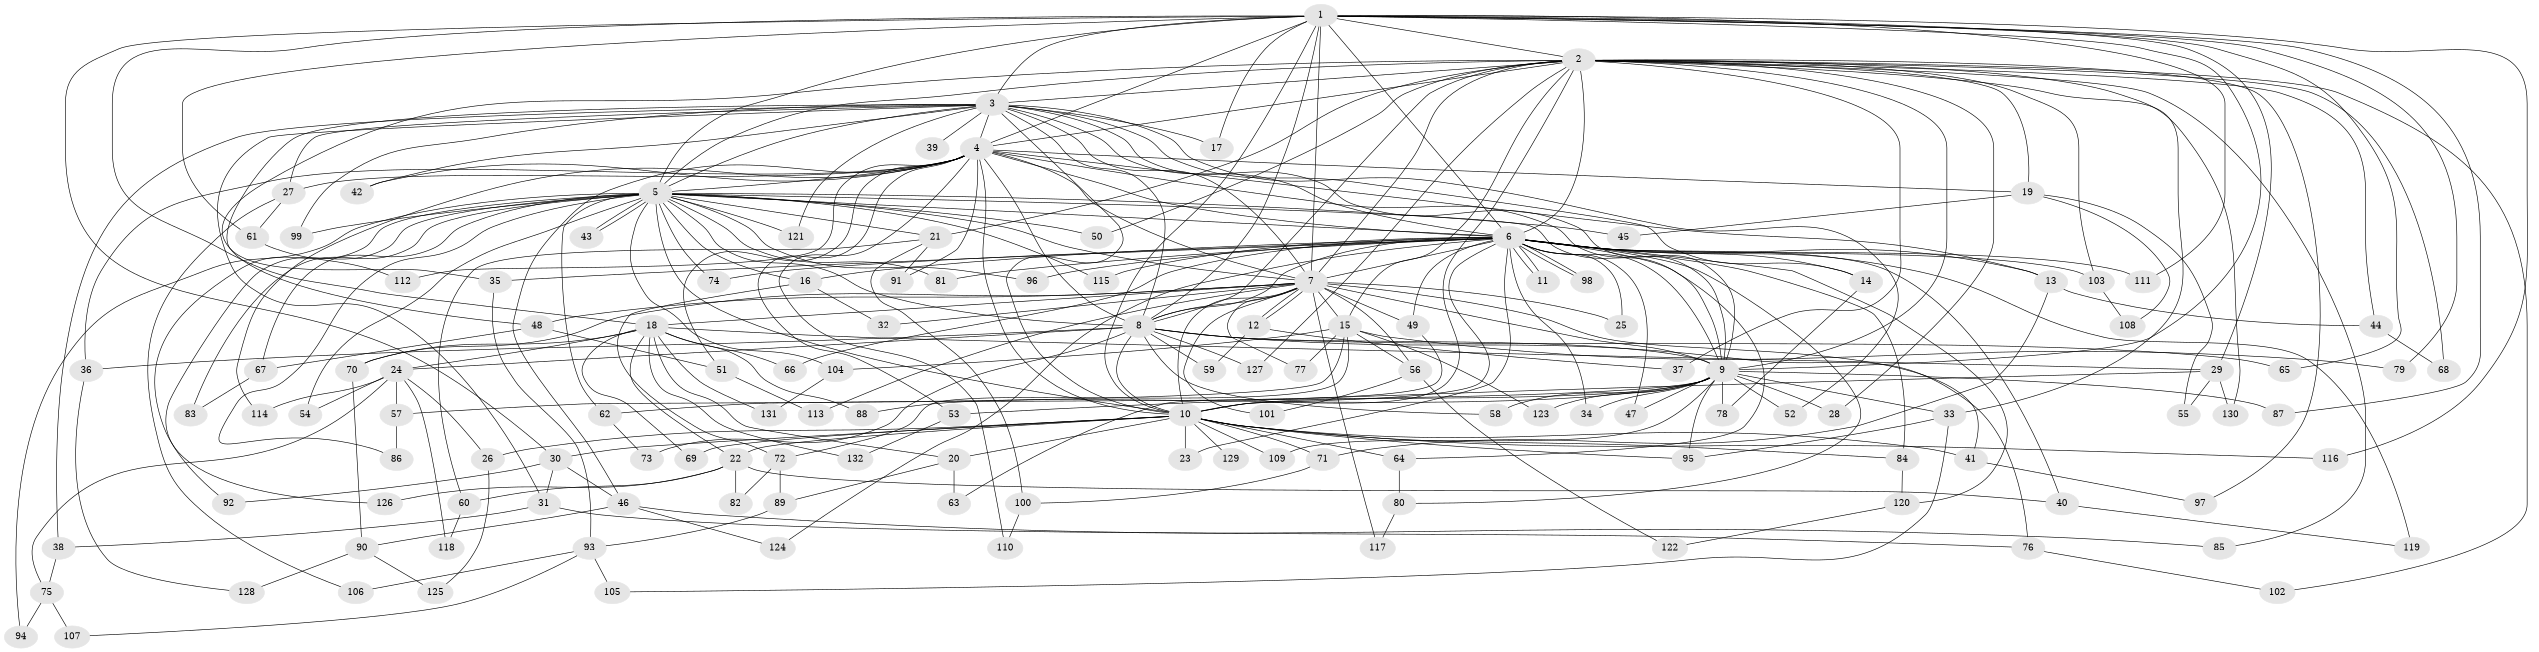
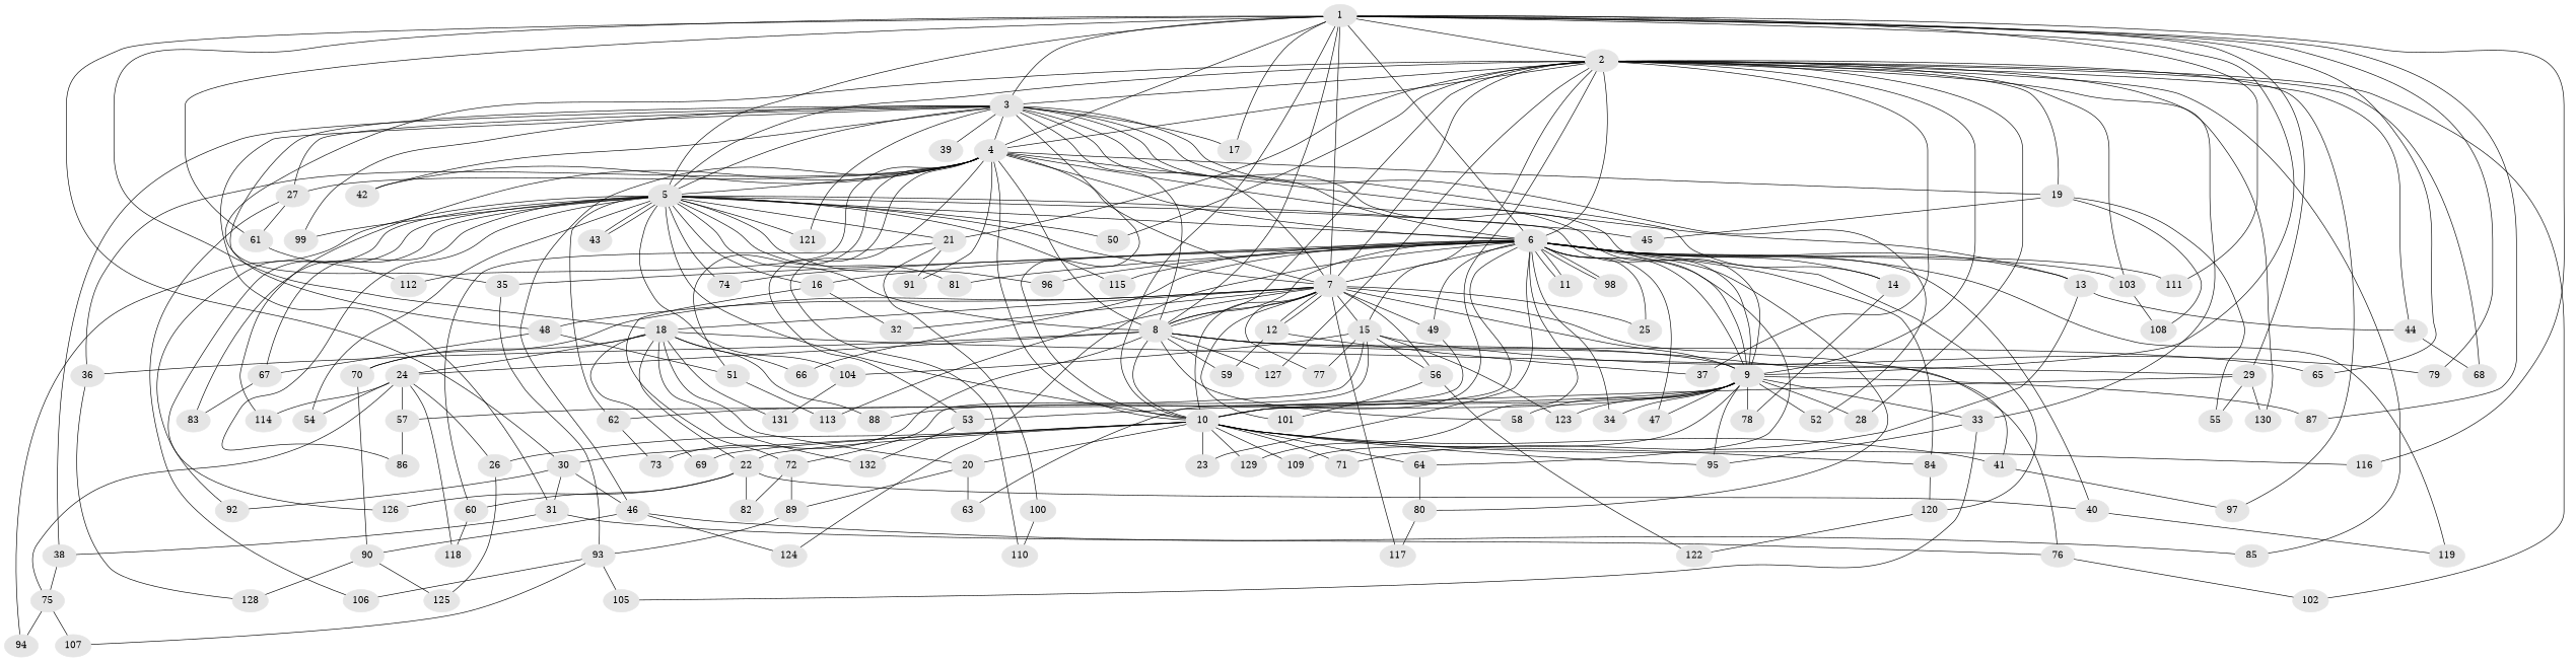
  graph {
    node [color=gray90 style=filled]
    1
    2
    3
    4
    5
    6
    7
    8
    9
    10
    17
    18
    29
    30
    61
    65
    79
    87
    111
    116
    15
    19
    21
    28
    33
    35
    37
    44
    50
    68
    85
    97
    102
    103
    127
    130
    14
    27
    31
    38
    39
    42
    48
    52
    99
    121
    13
    36
    46
    51
    53
    91
    110
    112
    114
    16
    43
    45
    54
    62
    67
    74
    81
    83
    86
    92
    94
    96
    104
    115
    126
    11
    23
    25
    34
    40
    47
    49
    64
    66
    80
    84
    98
    119
    120
    124
    129
    12
    32
    41
    56
    70
    77
    101
    113
    117
    24
    58
    59
    73
    76
    78
    88
    109
    123
    95
    20
    22
    26
    69
    71
    131
    132
    55
    57
    72
    108
    60
    100
    105
    93
    106
    75
    128
    90
    63
    122
    118
    89
    82
    125
    107
    1 -- 2
    1 -- 3
    1 -- 4
    1 -- 5
    1 -- 6
    1 -- 7
    1 -- 8
    1 -- 9
    1 -- 10
    1 -- 17
    1 -- 18
    1 -- 29
    1 -- 30
    1 -- 61
    1 -- 65
    1 -- 79
    1 -- 87
    1 -- 111
    1 -- 116
    2 -- 3
    2 -- 4
    2 -- 5
    2 -- 6
    2 -- 7
    2 -- 8
    2 -- 9
    2 -- 10
    2 -- 15
    2 -- 19
    2 -- 21
    2 -- 28
    2 -- 33
    2 -- 35
    2 -- 37
    2 -- 44
    2 -- 50
    2 -- 68
    2 -- 85
    2 -- 97
    2 -- 102
    2 -- 103
    2 -- 127
    2 -- 130
    3 -- 4
    3 -- 5
    3 -- 6
    3 -- 7
    3 -- 8
    3 -- 9
    3 -- 10
    3 -- 17
    3 -- 14
    3 -- 27
    3 -- 31
    3 -- 38
    3 -- 39
    3 -- 42
    3 -- 48
    3 -- 52
    3 -- 99
    3 -- 121
    4 -- 5
    4 -- 6
    4 -- 7
    4 -- 8
    4 -- 9
    4 -- 10
    4 -- 19
    4 -- 27
    4 -- 42
    4 -- 13
    4 -- 36
    4 -- 46
    4 -- 51
    4 -- 53
    4 -- 91
    4 -- 110
    4 -- 112
    4 -- 114
    5 -- 6
    5 -- 7
    5 -- 8
    5 -- 9
    5 -- 10
    5 -- 21
    5 -- 50
    5 -- 99
    5 -- 121
    5 -- 16
    5 -- 43
    5 -- 43
    5 -- 45
    5 -- 54
    5 -- 62
    5 -- 67
    5 -- 74
    5 -- 81
    5 -- 83
    5 -- 86
    5 -- 92
    5 -- 94
    5 -- 96
    5 -- 104
    5 -- 115
    5 -- 126
    6 -- 7
    6 -- 8
    6 -- 9
    6 -- 10
    6 -- 111
    6 -- 35
    6 -- 103
    6 -- 14
    6 -- 13
    6 -- 16
    6 -- 74
    6 -- 81
    6 -- 96
    6 -- 115
    6 -- 11
    6 -- 11
    6 -- 23
    6 -- 25
    6 -- 34
    6 -- 40
    6 -- 47
    6 -- 49
    6 -- 64
    6 -- 66
    6 -- 80
    6 -- 84
    6 -- 98
    6 -- 98
    6 -- 119
    6 -- 120
    6 -- 124
+   6 -- 129
    7 -- 8
    7 -- 9
    7 -- 10
    7 -- 18
    7 -- 15
    7 -- 48
    7 -- 25
    7 -- 49
    7 -- 12
    7 -- 12
    7 -- 32
    7 -- 41
    7 -- 56
    7 -- 70
    7 -- 77
    7 -- 101
    7 -- 113
    7 -- 117
    8 -- 9
    8 -- 10
    8 -- 65
    8 -- 127
    8 -- 36
    8 -- 24
    8 -- 58
    8 -- 59
    8 -- 73
    8 -- 76
    9 -- 10
    9 -- 87
    9 -- 28
    9 -- 33
    9 -- 52
    9 -- 62
    9 -- 34
    9 -- 47
    9 -- 58
    9 -- 78
    9 -- 88
    9 -- 109
    9 -- 123
    9 -- 95
    10 -- 30
    10 -- 116
    10 -- 23
    10 -- 64
    10 -- 84
    10 -- 129
    10 -- 41
    10 -- 109
    10 -- 95
    10 -- 20
    10 -- 22
    10 -- 26
    10 -- 69
    10 -- 71
    18 -- 29
    18 -- 66
    18 -- 70
    18 -- 24
    18 -- 88
    18 -- 20
    18 -- 22
    18 -- 69
    18 -- 131
    18 -- 132
    29 -- 130
    29 -- 53
    29 -- 55
    30 -- 31
    30 -- 46
    30 -- 92
    61 -- 112
    15 -- 79
    15 -- 104
    15 -- 56
    15 -- 77
    15 -- 123
    15 -- 57
    15 -- 72
    19 -- 45
    19 -- 55
    19 -- 108
    21 -- 91
    21 -- 60
    21 -- 100
    33 -- 95
    33 -- 105
    35 -- 93
    44 -- 68
    103 -- 108
    14 -- 78
    27 -- 61
    27 -- 106
    31 -- 38
    31 -- 76
    38 -- 75
    48 -- 51
    48 -- 67
    13 -- 44
    13 -- 71
    36 -- 128
    46 -- 85
    46 -- 124
    46 -- 90
    51 -- 113
    53 -- 132
    16 -- 32
    16 -- 72
    62 -- 73
    67 -- 83
    104 -- 131
    40 -- 119
    49 -- 63
    64 -- 80
    80 -- 117
    84 -- 120
    120 -- 122
    12 -- 37
    12 -- 59
    41 -- 97
    56 -- 101
    56 -- 122
    70 -- 90
    24 -- 114
    24 -- 54
    24 -- 26
    24 -- 57
    24 -- 75
    24 -- 118
    76 -- 102
    20 -- 63
    20 -- 89
    22 -- 126
    22 -- 40
    22 -- 60
    22 -- 82
    26 -- 125
-   71 -- 100
    57 -- 86
    72 -- 89
    72 -- 82
    60 -- 118
    100 -- 110
    93 -- 105
    93 -- 106
    93 -- 107
    75 -- 94
    75 -- 107
    90 -- 128
    90 -- 125
    89 -- 93
  }
